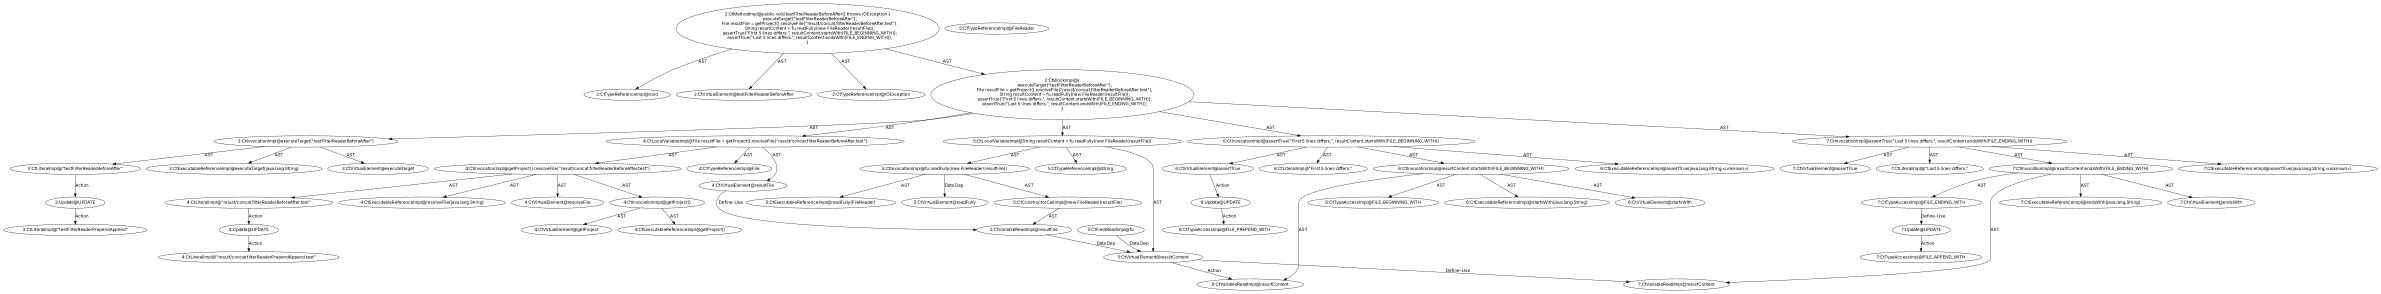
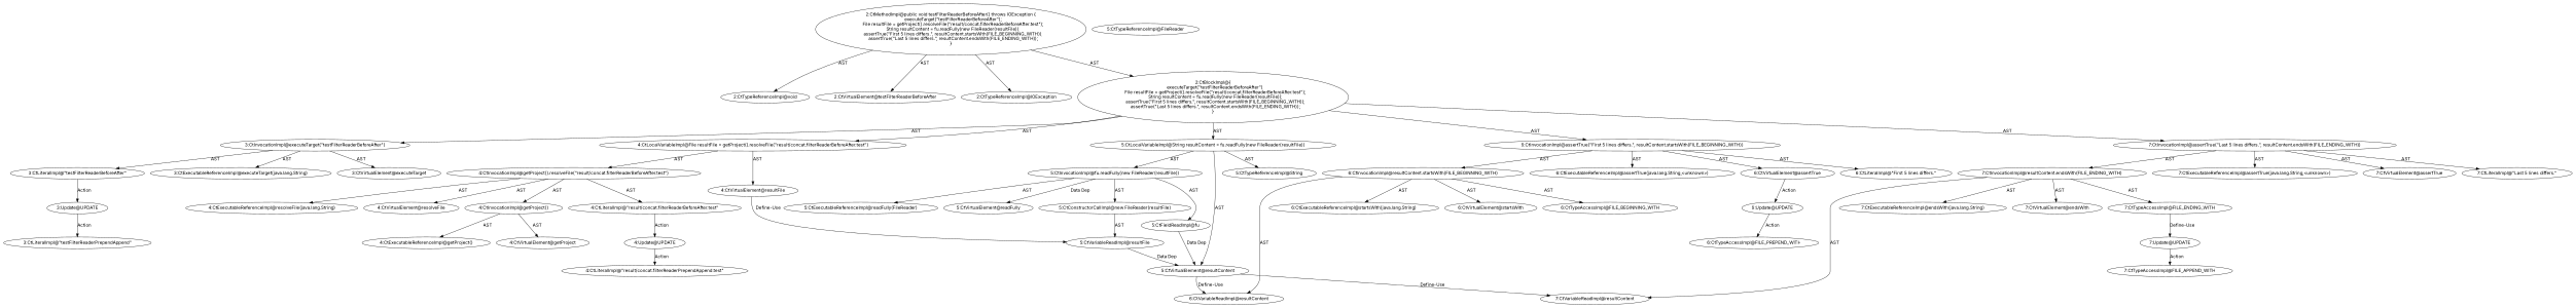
  digraph {
    fontname=Inter
    node [fontname=Inter shape=ellipse]
    edge [fontname=Inter]
    n1 [label="2:CtTypeReferenceImpl@void"]
    n2 [label="2:CtVirtualElement@testFilterReaderBeforeAfter"]
    n3 [label="2:CtTypeReferenceImpl@IOException"]
    n4 [label="3:CtExecutableReferenceImpl@executeTarget(java.lang.String)"]
    n5 [label="3:CtVirtualElement@executeTarget"]
    n6 [label="3:CtLiteralImpl@\"testFilterReaderBeforeAfter\""]
    n7 [label="3:Update@UPDATE"]
    n8 [label="3:CtLiteralImpl@\"testFilterReaderPrependAppend\""]
    n9 [label="3:CtInvocationImpl@executeTarget(\"testFilterReaderBeforeAfter\")"]
-   n10 [label="4:CtTypeReferenceImpl@File"]
    n11 [label="4:CtExecutableReferenceImpl@resolveFile(java.lang.String)"]
    n12 [label="4:CtVirtualElement@resolveFile"]
    n13 [label="4:CtExecutableReferenceImpl@getProject()"]
    n14 [label="4:CtVirtualElement@getProject"]
    n15 [label="4:CtInvocationImpl@getProject()"]
    n16 [label="4:CtLiteralImpl@\"result/concat.filterReaderBeforeAfter.test\""]
    n17 [label="4:Update@UPDATE"]
    n18 [label="4:CtLiteralImpl@\"result/concat.filterReaderPrependAppend.test\""]
    n19 [label="4:CtInvocationImpl@getProject().resolveFile(\"result/concat.filterReaderBeforeAfter.test\")"]
    n20 [label="4:CtVirtualElement@resultFile"]
    n21 [label="5:CtVariableReadImpl@resultFile"]
    n22 [label="5:CtVirtualElement@resultContent"]
    n23 [label="4:CtLocalVariableImpl@File resultFile = getProject().resolveFile(\"result/concat.filterReaderBeforeAfter.test\")"]
    n24 [label="5:CtTypeReferenceImpl@String"]
    n25 [label="5:CtExecutableReferenceImpl@readFully(FileReader)"]
    n26 [label="5:CtVirtualElement@readFully"]
    n27 [label="5:CtFieldReadImpl@fu"]
    n28 [label="6:CtVariableReadImpl@resultContent"]
    n29 [label="7:CtVariableReadImpl@resultContent"]
    n30 [label="5:CtTypeReferenceImpl@FileReader"]
    n31 [label="5:CtConstructorCallImpl@new FileReader(resultFile)"]
    n32 [label="5:CtInvocationImpl@fu.readFully(new FileReader(resultFile))"]
    n33 [label="5:CtLocalVariableImpl@String resultContent = fu.readFully(new FileReader(resultFile))"]
    n34 [label="6:CtExecutableReferenceImpl@assertTrue(java.lang.String,<unknown>)"]
    n35 [label="6:CtVirtualElement@assertTrue"]
    n36 [label="6:Update@UPDATE"]
    n37 [label="6:CtLiteralImpl@\"First 5 lines differs.\""]
    n38 [label="6:CtExecutableReferenceImpl@startsWith(java.lang.String)"]
    n39 [label="6:CtVirtualElement@startsWith"]
    n40 [label="6:CtTypeAccessImpl@FILE_BEGINNING_WITH"]
    n41 [label="6:CtTypeAccessImpl@FILE_PREPEND_WITH"]
    n42 [label="6:CtInvocationImpl@resultContent.startsWith(FILE_BEGINNING_WITH)"]
    n43 [label="6:CtInvocationImpl@assertTrue(\"First 5 lines differs.\", resultContent.startsWith(FILE_BEGINNING_WITH))"]
    n44 [label="7:CtExecutableReferenceImpl@assertTrue(java.lang.String,<unknown>)"]
    n45 [label="7:CtVirtualElement@assertTrue"]
    n46 [label="7:CtLiteralImpl@\"Last 5 lines differs.\""]
    n47 [label="7:CtExecutableReferenceImpl@endsWith(java.lang.String)"]
    n48 [label="7:CtVirtualElement@endsWith"]
    n49 [label="7:CtTypeAccessImpl@FILE_ENDING_WITH"]
    n50 [label="7:Update@UPDATE"]
    n51 [label="7:CtTypeAccessImpl@FILE_APPEND_WITH"]
    n52 [label="7:CtInvocationImpl@resultContent.endsWith(FILE_ENDING_WITH)"]
    n53 [label="7:CtInvocationImpl@assertTrue(\"Last 5 lines differs.\", resultContent.endsWith(FILE_ENDING_WITH))"]
    n54 [label="2:CtBlockImpl@\{\n    executeTarget(\"testFilterReaderBeforeAfter\");\n    File resultFile = getProject().resolveFile(\"result/concat.filterReaderBeforeAfter.test\");\n    String resultContent = fu.readFully(new FileReader(resultFile));\n    assertTrue(\"First 5 lines differs.\", resultContent.startsWith(FILE_BEGINNING_WITH));\n    assertTrue(\"Last 5 lines differs.\", resultContent.endsWith(FILE_ENDING_WITH));\n\}"]
    n55 [label="2:CtMethodImpl@public void testFilterReaderBeforeAfter() throws IOException \{\n    executeTarget(\"testFilterReaderBeforeAfter\");\n    File resultFile = getProject().resolveFile(\"result/concat.filterReaderBeforeAfter.test\");\n    String resultContent = fu.readFully(new FileReader(resultFile));\n    assertTrue(\"First 5 lines differs.\", resultContent.startsWith(FILE_BEGINNING_WITH));\n    assertTrue(\"Last 5 lines differs.\", resultContent.endsWith(FILE_ENDING_WITH));\n\}"]
    n6 -> n7 [label=Action]
    n7 -> n8 [label=Action]
    n9 -> n4 [label=AST]
    n9 -> n5 [label=AST]
    n9 -> n6 [label=AST]
    n15 -> n13 [label=AST]
    n15 -> n14 [label=AST]
    n16 -> n17 [label=Action]
    n17 -> n18 [label=Action]
    n19 -> n11 [label=AST]
    n19 -> n12 [label=AST]
    n19 -> n15 [label=AST]
    n19 -> n16 [label=AST]
    n20 -> n21 [label="Define-Use"]
    n21 -> n22 [label="Data Dep"]
-   n22 -> n28 [label=Action]
+   n22 -> n28 [label="Define-Use"]
    n22 -> n29 [label="Define-Use"]
-   n23 -> n10 [label=AST]
    n23 -> n19 [label=AST]
    n23 -> n20 [label=AST]
    n27 -> n22 [label="Data Dep"]
    n31 -> n21 [label=AST]
    n32 -> n25 [label=AST]
    n32 -> n26 [label="Data Dep"]
+   n32 -> n27 [label=AST]
    n32 -> n31 [label=AST]
    n33 -> n22 [label=AST]
    n33 -> n24 [label=AST]
    n33 -> n32 [label=AST]
    n35 -> n36 [label=Action]
    n36 -> n41 [label=Action]
    n42 -> n28 [label=AST]
    n42 -> n38 [label=AST]
    n42 -> n39 [label=AST]
    n42 -> n40 [label=AST]
    n43 -> n34 [label=AST]
    n43 -> n35 [label=AST]
    n43 -> n37 [label=AST]
    n43 -> n42 [label=AST]
    n49 -> n50 [label="Define-Use"]
    n50 -> n51 [label=Action]
    n52 -> n29 [label=AST]
    n52 -> n47 [label=AST]
    n52 -> n48 [label=AST]
    n52 -> n49 [label=AST]
    n53 -> n44 [label=AST]
    n53 -> n45 [label=AST]
    n53 -> n46 [label=AST]
    n53 -> n52 [label=AST]
    n54 -> n9 [label=AST]
    n54 -> n23 [label=AST]
    n54 -> n33 [label=AST]
    n54 -> n43 [label=AST]
    n54 -> n53 [label=AST]
    n55 -> n1 [label=AST]
    n55 -> n2 [label=AST]
    n55 -> n3 [label=AST]
    n55 -> n54 [label=AST]
  }
